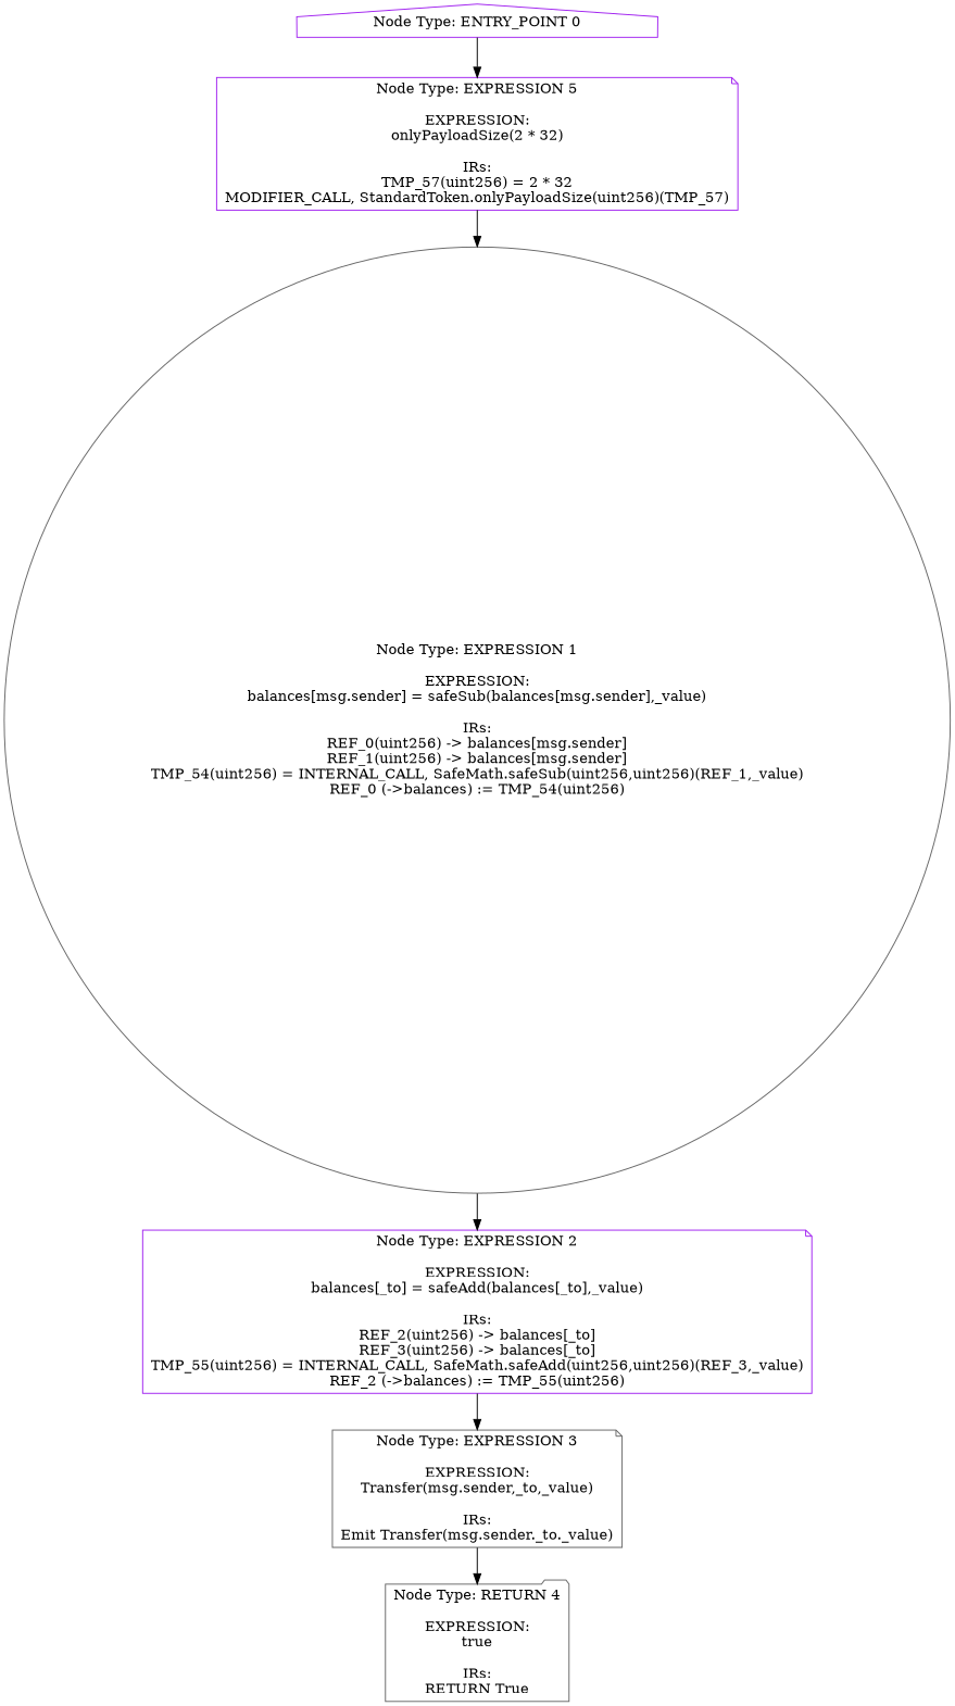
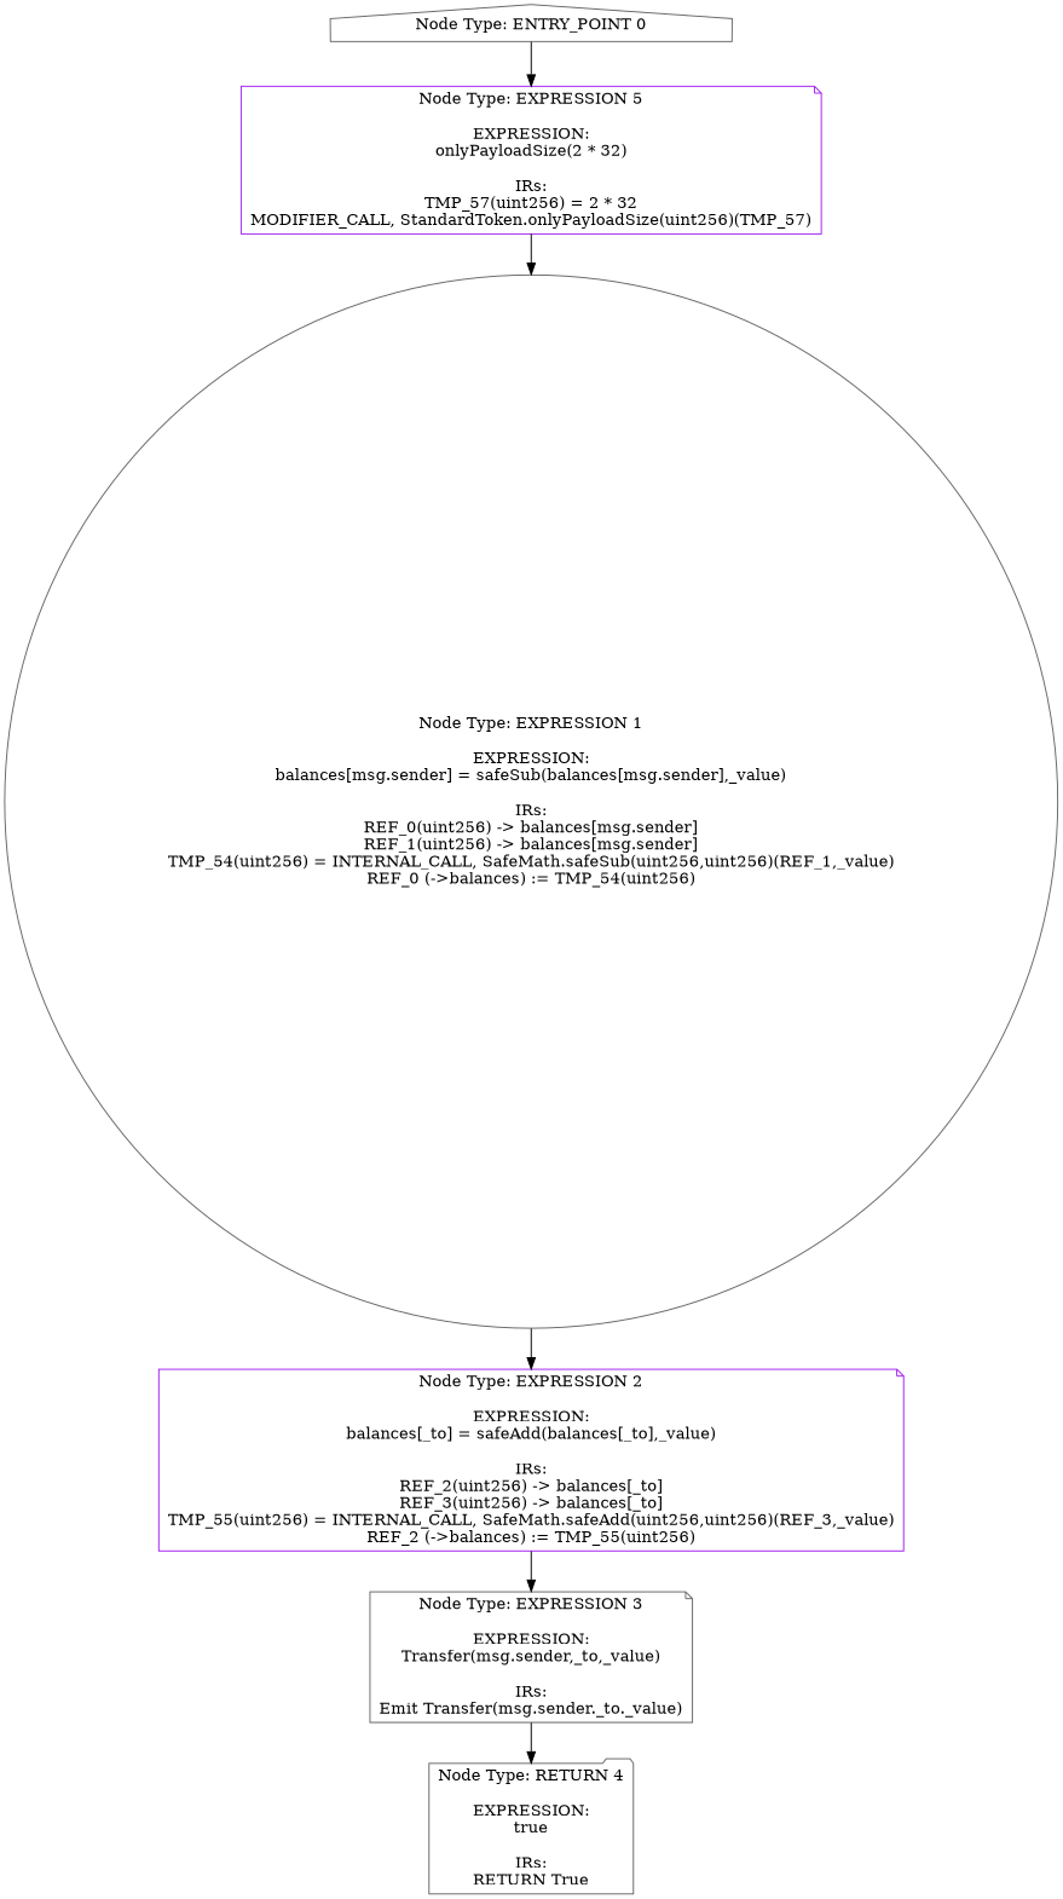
  digraph {
    node [color=purple shape=note]
    edge [style=solid]
-   n1 [label="Node Type: ENTRY_POINT 0\n" shape=house]
+   n1 [label="Node Type: ENTRY_POINT 0\n" color=gray40 shape=house]
    n2 [label="Node Type: EXPRESSION 5\n\nEXPRESSION:\nonlyPayloadSize(2 * 32)\n\nIRs:\nTMP_57(uint256) = 2 * 32\nMODIFIER_CALL, StandardToken.onlyPayloadSize(uint256)(TMP_57)"]
    n3 [label="Node Type: EXPRESSION 1\n\nEXPRESSION:\nbalances[msg.sender] = safeSub(balances[msg.sender],_value)\n\nIRs:\nREF_0(uint256) -> balances[msg.sender]\nREF_1(uint256) -> balances[msg.sender]\nTMP_54(uint256) = INTERNAL_CALL, SafeMath.safeSub(uint256,uint256)(REF_1,_value)\nREF_0 (->balances) := TMP_54(uint256)" color=gray40 shape=circle]
    n4 [label="Node Type: EXPRESSION 2\n\nEXPRESSION:\nbalances[_to] = safeAdd(balances[_to],_value)\n\nIRs:\nREF_2(uint256) -> balances[_to]\nREF_3(uint256) -> balances[_to]\nTMP_55(uint256) = INTERNAL_CALL, SafeMath.safeAdd(uint256,uint256)(REF_3,_value)\nREF_2 (->balances) := TMP_55(uint256)"]
    n5 [label="Node Type: EXPRESSION 3\n\nEXPRESSION:\nTransfer(msg.sender,_to,_value)\n\nIRs:\nEmit Transfer(msg.sender._to._value)" color=gray40]
    n6 [label="Node Type: RETURN 4\n\nEXPRESSION:\ntrue\n\nIRs:\nRETURN True" color=gray40 shape=folder]
    n1 -> n2
    n2 -> n3
    n3 -> n4
    n4 -> n5
    n5 -> n6
  }
